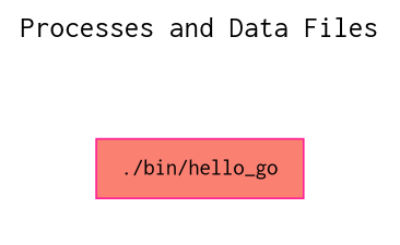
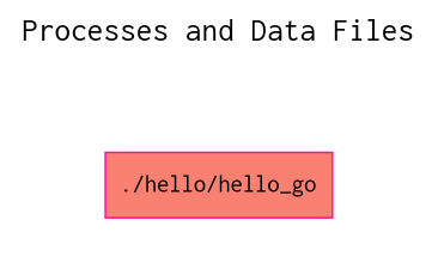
  digraph {
    fontname=Courier
    fontsize=18
    label="Processes and Data Files"
    labelloc=t
    rankdir=TB
-   n1 [fillcolor=salmon fontname=Courier label="./bin/hello_go" peripheries=1 shape=box style=filled color=deeppink]
+   n1 [fillcolor=salmon fontname=Courier label="./hello/hello_go" peripheries=1 shape=box style=filled color=deeppink]
    subgraph cluster_1 {
      color=white
      label=""
      penwidth=0
      subgraph cluster_2 {
        color=white
        label=""
        penwidth=0
        n1
      }
    }
  }
